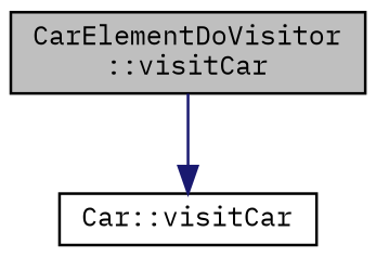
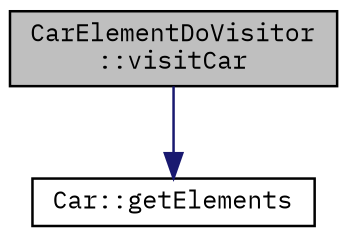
  digraph {
    rankdir=TB
    fontname="IBM Plex Mono"
    node [color=black fontname="IBM Plex Mono" fontsize=10 shape=record style=filled]
    n1 [fillcolor=grey75 fontcolor=black height=0.2 label="CarElementDoVisitor\l::visitCar" width=0.4]
-   n2 [fillcolor=white height=0.2 label="Car::visitCar" width=0.4]
+   n2 [fillcolor=white height=0.2 label="Car::getElements" width=0.4]
    n1 -> n2 [color=midnightblue fontname="IBM Plex Mono" fontsize=10 labelfontname=Helvetica labelfontsize=10 style=solid]
  }
